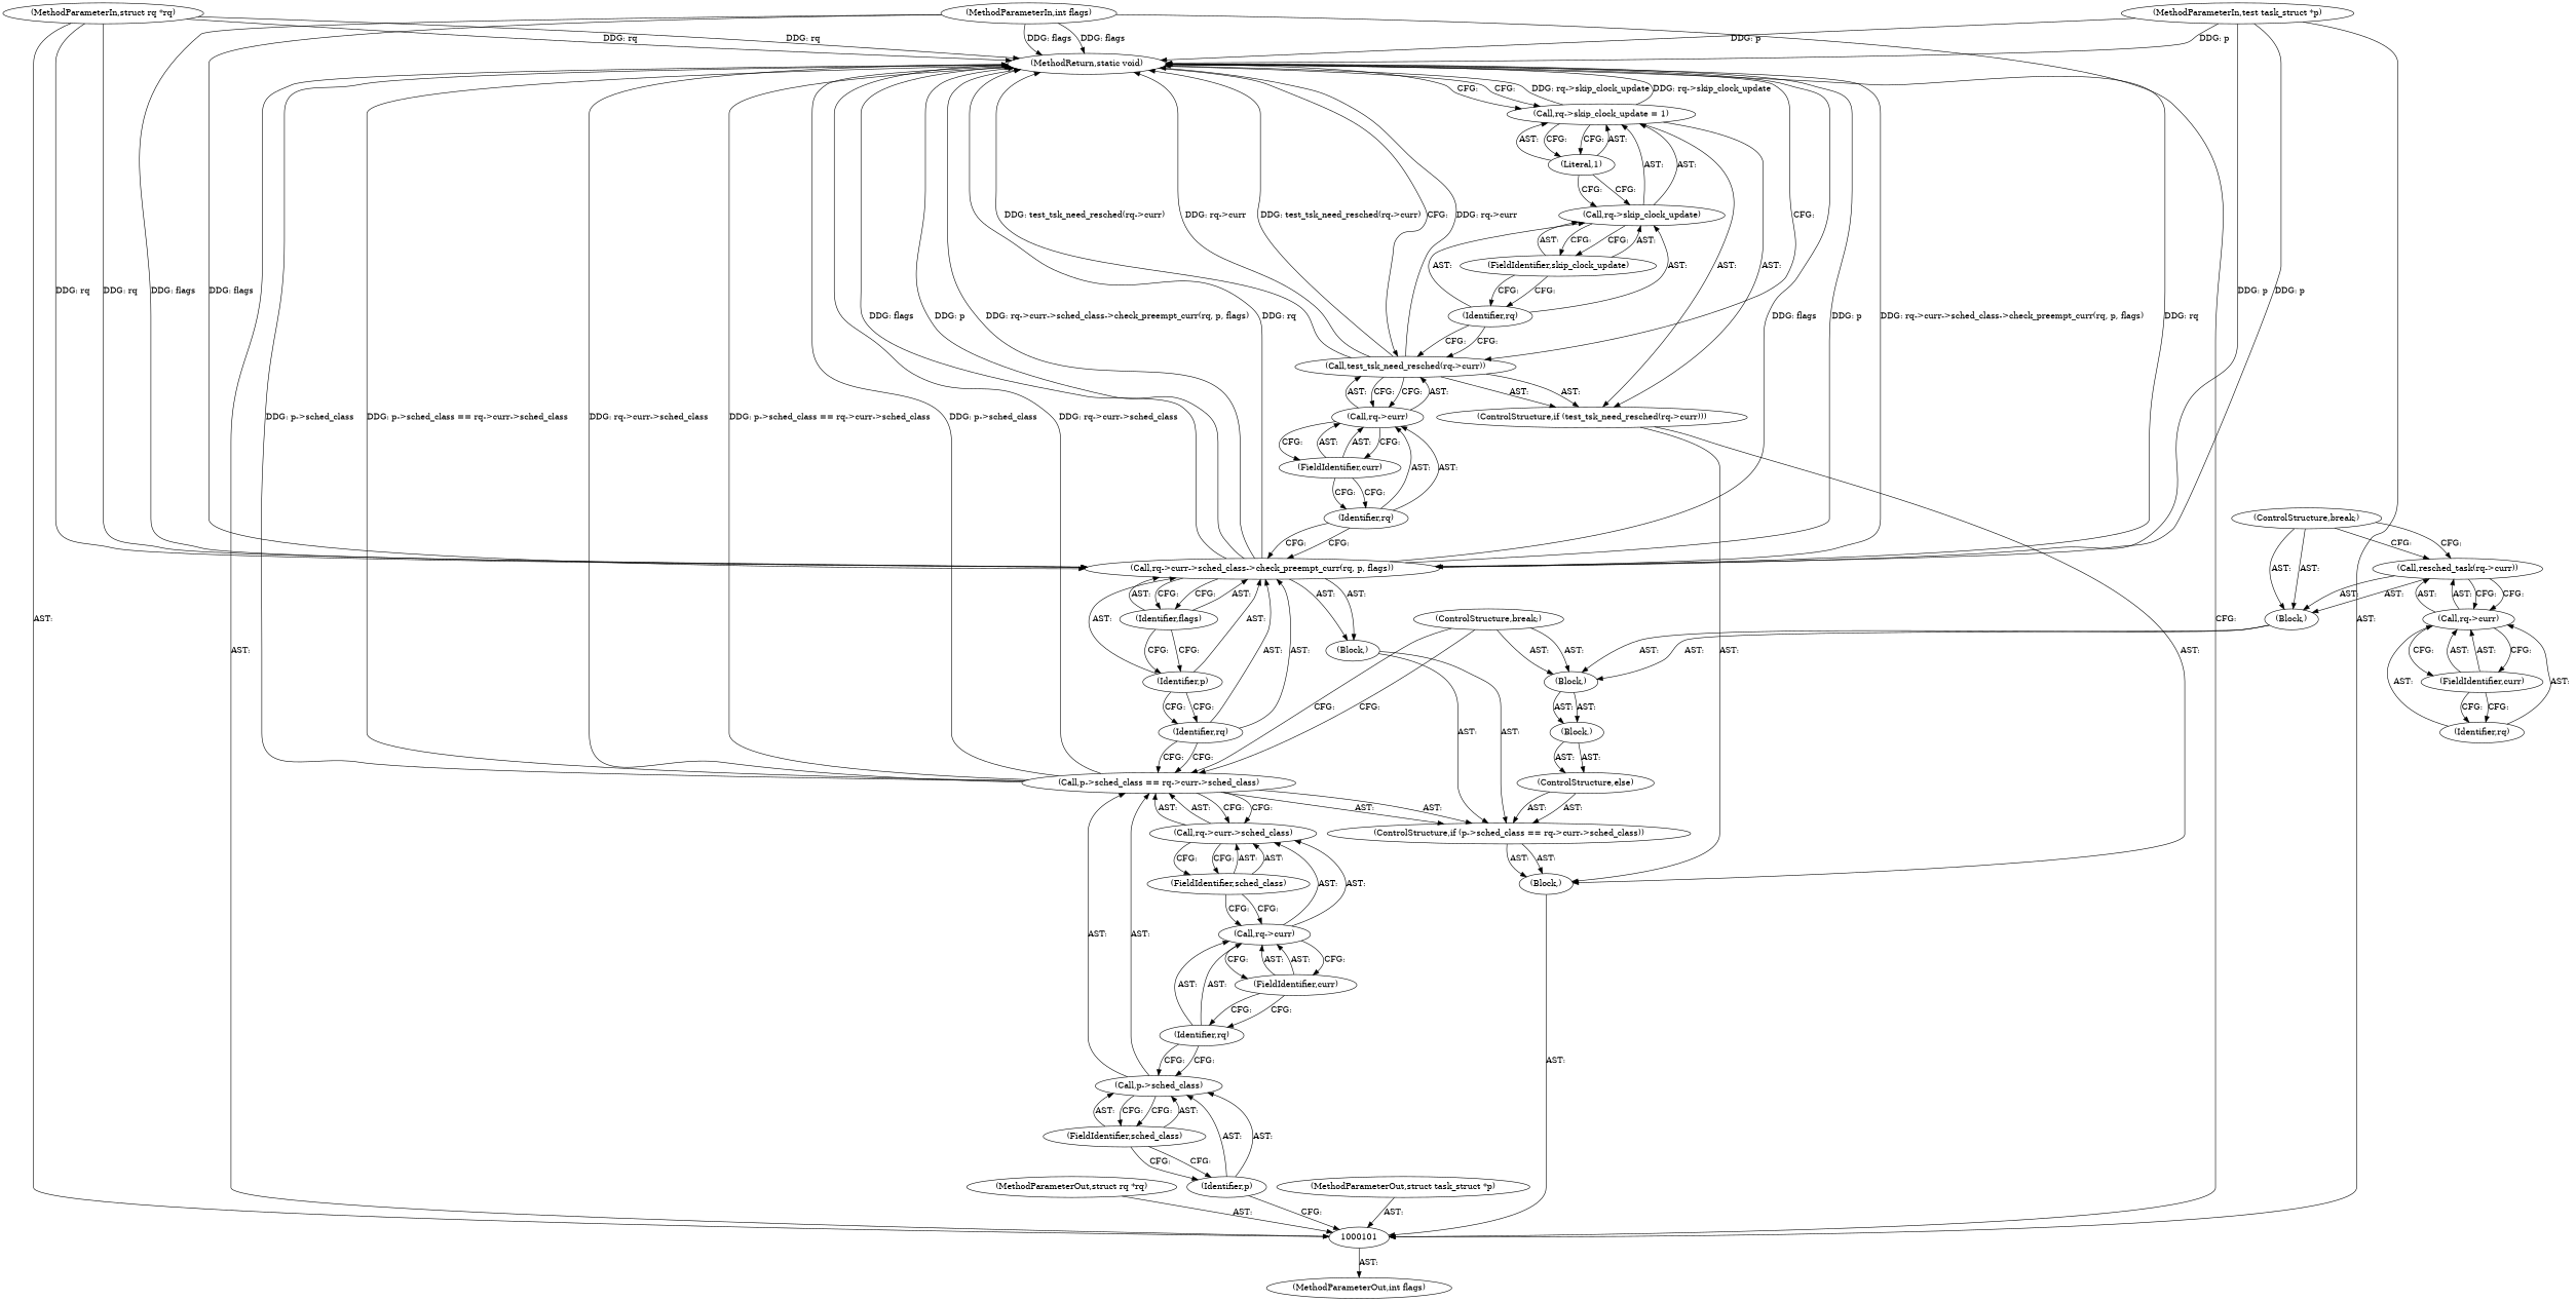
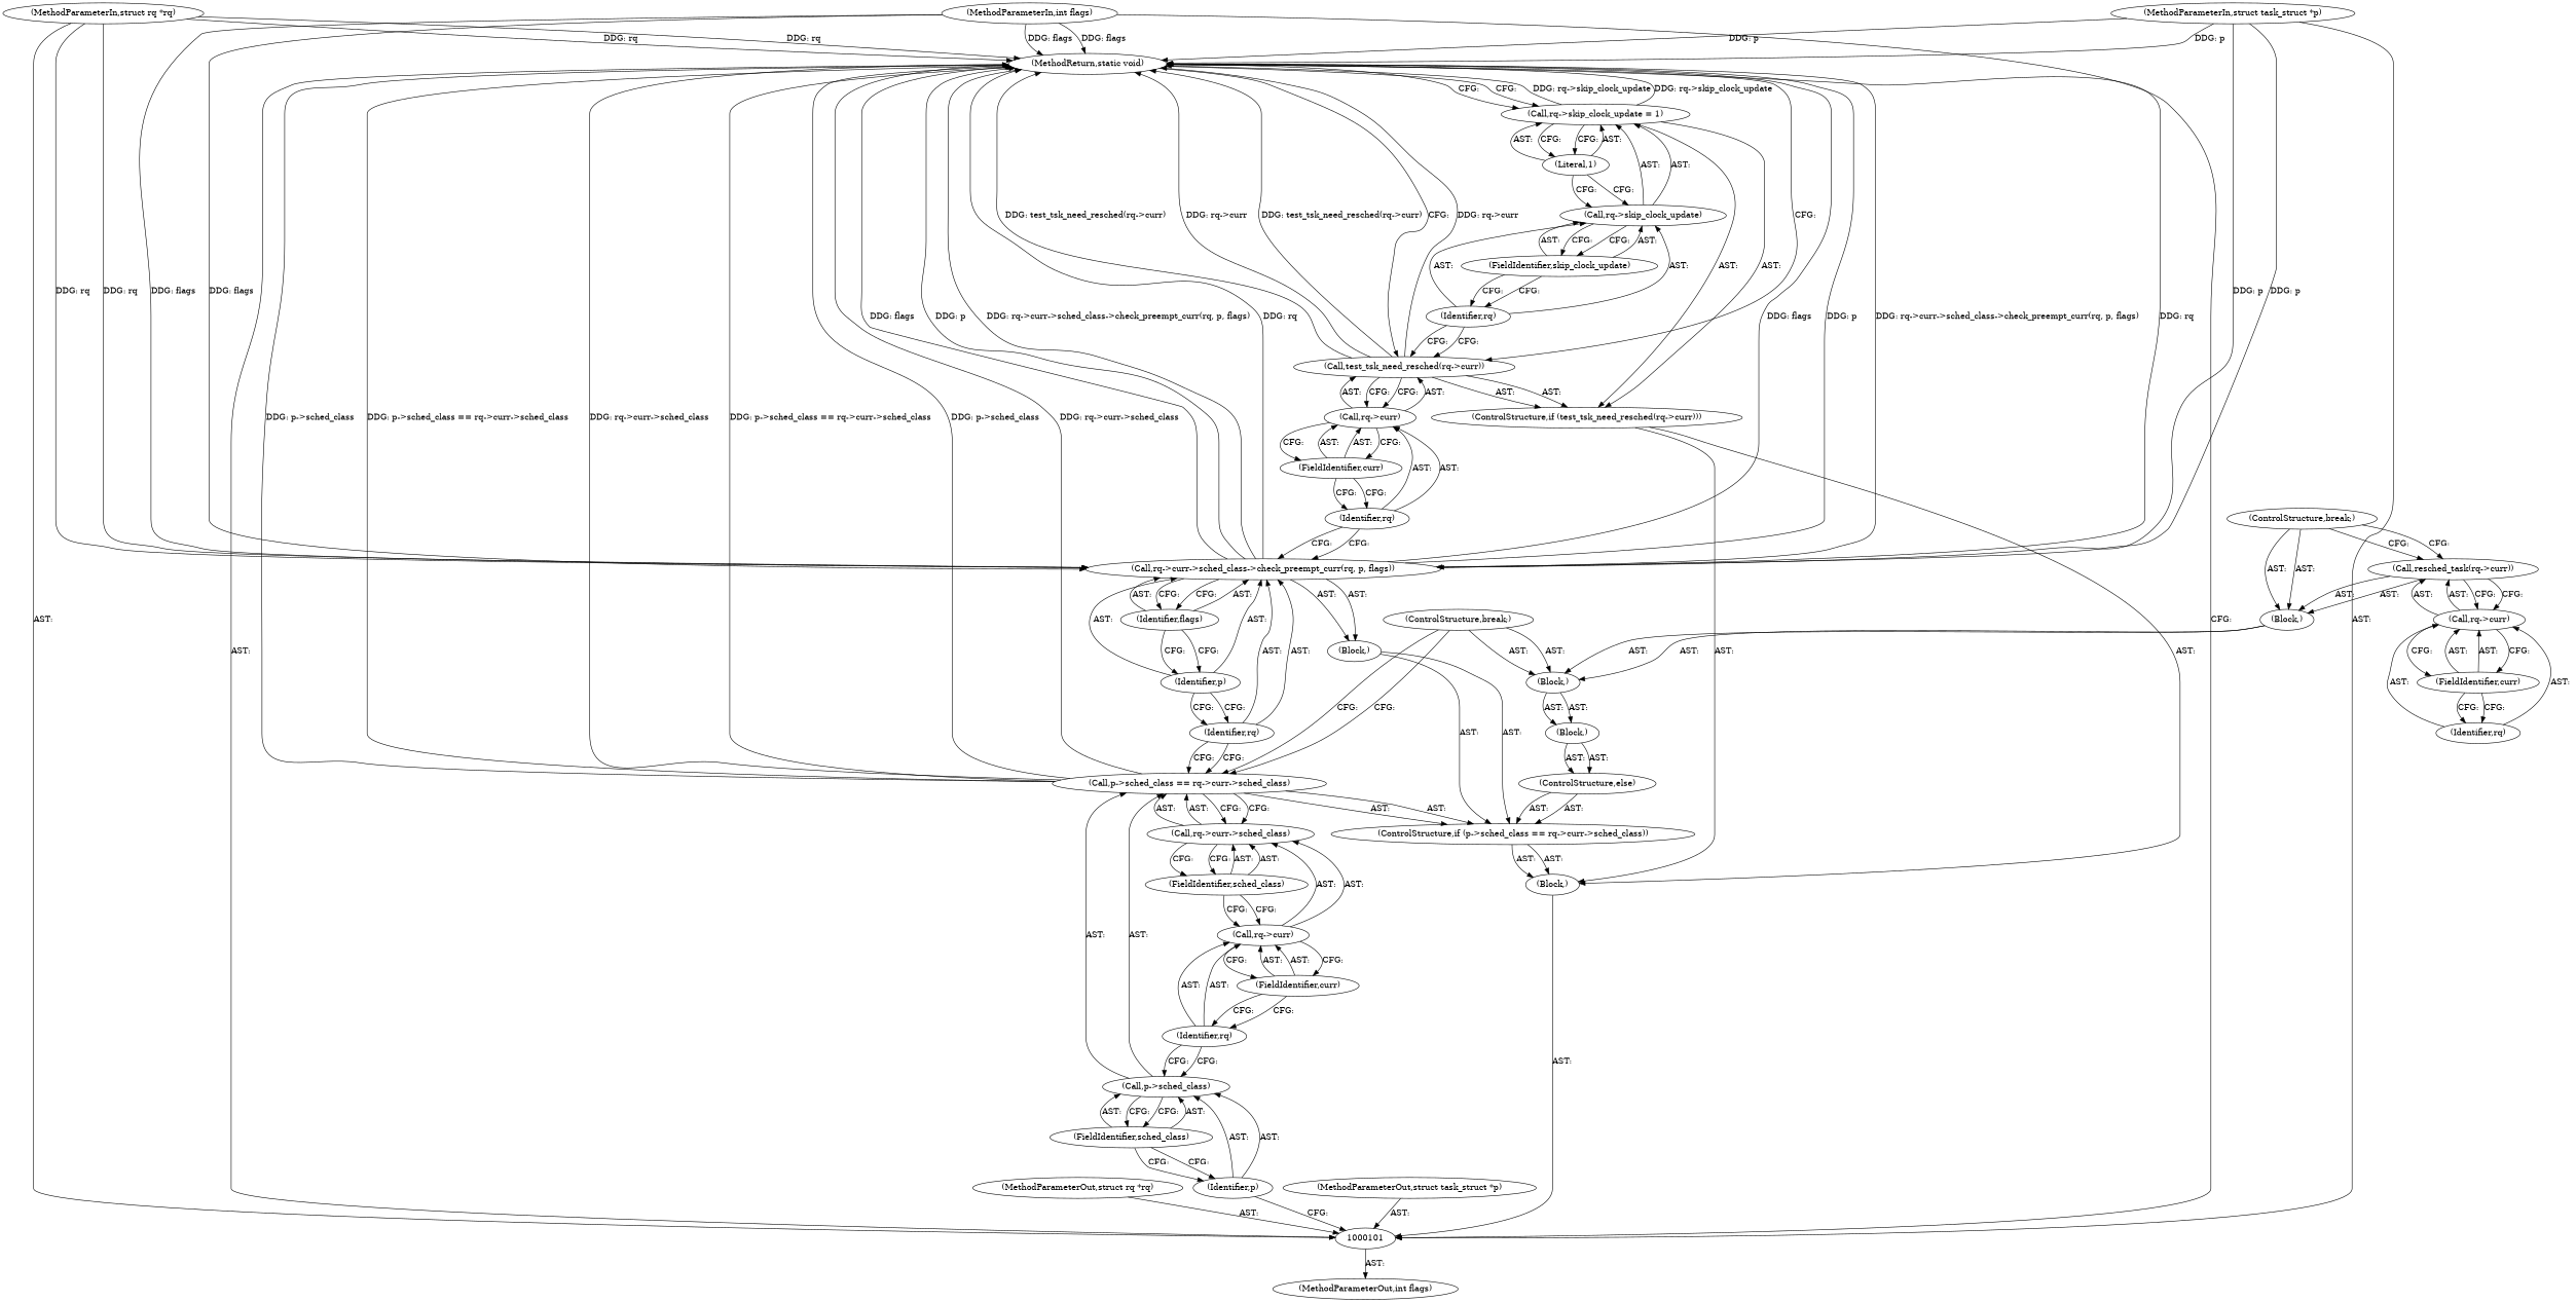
  digraph {
    n1 [label="(MethodReturn,static void)"]
    n2 [label="(Call,test_tsk_need_resched(rq->curr))"]
    n3 [label="(Call,rq->skip_clock_update = 1)"]
    1000101
    n5 [label="(ControlStructure,if (test_tsk_need_resched(rq->curr)))"]
    n6 [label="(Call,rq->curr)"]
    n7 [label="(Literal,1)"]
    n8 [label="(MethodParameterOut,int flags)"]
    n9 [label="(MethodParameterIn,struct rq *rq)"]
    n10 [label="(Call,rq->curr->sched_class->check_preempt_curr(rq, p, flags))"]
    n11 [label="(Block,)"]
    n12 [label="(Identifier,flags)"]
    n13 [label="(MethodParameterOut,struct rq *rq)"]
-   n14 [label="(MethodParameterIn,test task_struct *p)"]
+   n14 [label="(MethodParameterIn,struct task_struct *p)"]
    n15 [label="(MethodParameterOut,struct task_struct *p)"]
    n16 [label="(MethodParameterIn,int flags)"]
    n17 [label="(ControlStructure,break;)"]
    n18 [label="(Call,p->sched_class == rq->curr->sched_class)"]
    n19 [label="(Block,)"]
    n20 [label="(ControlStructure,if (p->sched_class == rq->curr->sched_class))"]
    n21 [label="(Call,rq->curr->sched_class)"]
    n22 [label="(Block,)"]
    n23 [label="(Block,)"]
    n24 [label="(Call,rq->curr)"]
    n25 [label="(FieldIdentifier,curr)"]
    n26 [label="(Call,resched_task(rq->curr))"]
    n27 [label="(Identifier,rq)"]
    n28 [label="(ControlStructure,break;)"]
    n29 [label="(Block,)"]
    n30 [label="(FieldIdentifier,curr)"]
    n31 [label="(Identifier,rq)"]
    n32 [label="(Call,rq->skip_clock_update)"]
    n33 [label="(FieldIdentifier,skip_clock_update)"]
    n34 [label="(Identifier,rq)"]
    n35 [label="(FieldIdentifier,sched_class)"]
    n36 [label="(Call,rq->curr)"]
    n37 [label="(FieldIdentifier,curr)"]
    n38 [label="(Identifier,rq)"]
    n39 [label="(Call,p->sched_class)"]
    n40 [label="(FieldIdentifier,sched_class)"]
    n41 [label="(Identifier,p)"]
    n42 [label="(Identifier,p)"]
    n43 [label="(Identifier,rq)"]
    n44 [label="(ControlStructure,else)"]
    n1 -> n2 [label="CFG: "]
    n1 -> n2 [label="CFG: "]
    n1 -> n3 [label="CFG: "]
    n1 -> n3 [label="CFG: "]
    n1 -> 1000101 [label="AST: "]
    n2 -> n1 [label="DDG: test_tsk_need_resched(rq->curr)"]
    n2 -> n1 [label="DDG: rq->curr"]
    n2 -> n1 [label="DDG: test_tsk_need_resched(rq->curr)"]
    n2 -> n1 [label="DDG: rq->curr"]
    n2 -> n5 [label="AST: "]
    n2 -> n5 [label="AST: "]
    n2 -> n6 [label="CFG: "]
    n2 -> n6 [label="CFG: "]
    n3 -> n1 [label="DDG: rq->skip_clock_update"]
    n3 -> n1 [label="DDG: rq->skip_clock_update"]
    n3 -> n5 [label="AST: "]
    n3 -> n5 [label="AST: "]
    n3 -> n7 [label="CFG: "]
    n3 -> n7 [label="CFG: "]
    1000101 -> n8 [label="AST: "]
    n5 -> n29 [label="AST: "]
    n5 -> n29 [label="AST: "]
    n6 -> n2 [label="AST: "]
    n6 -> n2 [label="AST: "]
    n6 -> n30 [label="CFG: "]
    n6 -> n30 [label="CFG: "]
    n7 -> n3 [label="AST: "]
    n7 -> n3 [label="AST: "]
    n7 -> n32 [label="CFG: "]
    n7 -> n32 [label="CFG: "]
    n9 -> n1 [label="DDG: rq"]
    n9 -> n1 [label="DDG: rq"]
    n9 -> 1000101 [label="AST: "]
    n9 -> n10 [label="DDG: rq"]
    n9 -> n10 [label="DDG: rq"]
    n10 -> n1 [label="DDG: rq->curr->sched_class->check_preempt_curr(rq, p, flags)"]
    n10 -> n1 [label="DDG: rq"]
    n10 -> n1 [label="DDG: flags"]
    n10 -> n1 [label="DDG: p"]
    n10 -> n1 [label="DDG: rq->curr->sched_class->check_preempt_curr(rq, p, flags)"]
    n10 -> n1 [label="DDG: rq"]
    n10 -> n1 [label="DDG: flags"]
    n10 -> n1 [label="DDG: p"]
    n10 -> n11 [label="AST: "]
    n10 -> n11 [label="AST: "]
    n10 -> n12 [label="CFG: "]
    n10 -> n12 [label="CFG: "]
    n11 -> n20 [label="AST: "]
    n11 -> n20 [label="AST: "]
    n12 -> n10 [label="AST: "]
    n12 -> n10 [label="AST: "]
    n12 -> n42 [label="CFG: "]
    n12 -> n42 [label="CFG: "]
    n13 -> 1000101 [label="AST: "]
    n14 -> n1 [label="DDG: p"]
    n14 -> n1 [label="DDG: p"]
    n14 -> 1000101 [label="AST: "]
    n14 -> n10 [label="DDG: p"]
    n14 -> n10 [label="DDG: p"]
    n15 -> 1000101 [label="AST: "]
    n16 -> n1 [label="DDG: flags"]
    n16 -> n1 [label="DDG: flags"]
    n16 -> 1000101 [label="CFG: "]
    n16 -> n10 [label="DDG: flags"]
    n16 -> n10 [label="DDG: flags"]
    n17 -> n18 [label="CFG: "]
    n17 -> n18 [label="CFG: "]
    n17 -> n19 [label="AST: "]
    n17 -> n19 [label="AST: "]
    n18 -> n1 [label="DDG: p->sched_class"]
    n18 -> n1 [label="DDG: p->sched_class == rq->curr->sched_class"]
    n18 -> n1 [label="DDG: rq->curr->sched_class"]
    n18 -> n1 [label="DDG: p->sched_class"]
    n18 -> n1 [label="DDG: p->sched_class == rq->curr->sched_class"]
    n18 -> n1 [label="DDG: rq->curr->sched_class"]
    n18 -> n20 [label="AST: "]
    n18 -> n20 [label="AST: "]
    n18 -> n21 [label="CFG: "]
    n18 -> n21 [label="CFG: "]
    n19 -> n22 [label="AST: "]
    n19 -> n22 [label="AST: "]
    n20 -> n29 [label="AST: "]
    n20 -> n29 [label="AST: "]
    n21 -> n18 [label="AST: "]
    n21 -> n18 [label="AST: "]
    n21 -> n35 [label="CFG: "]
    n21 -> n35 [label="CFG: "]
    n22 -> n44 [label="AST: "]
    n22 -> n44 [label="AST: "]
    n23 -> n19 [label="AST: "]
    n23 -> n19 [label="AST: "]
    n24 -> n25 [label="CFG: "]
    n24 -> n25 [label="CFG: "]
    n24 -> n26 [label="AST: "]
    n24 -> n26 [label="AST: "]
    n25 -> n24 [label="AST: "]
    n25 -> n24 [label="AST: "]
    n25 -> n27 [label="CFG: "]
    n25 -> n27 [label="CFG: "]
    n26 -> n23 [label="AST: "]
    n26 -> n23 [label="AST: "]
    n26 -> n24 [label="CFG: "]
    n26 -> n24 [label="CFG: "]
    n27 -> n24 [label="AST: "]
    n27 -> n24 [label="AST: "]
    n28 -> n23 [label="AST: "]
    n28 -> n23 [label="AST: "]
    n28 -> n26 [label="CFG: "]
    n28 -> n26 [label="CFG: "]
    n29 -> 1000101 [label="AST: "]
    n30 -> n6 [label="AST: "]
    n30 -> n6 [label="AST: "]
    n30 -> n31 [label="CFG: "]
    n30 -> n31 [label="CFG: "]
    n31 -> n6 [label="AST: "]
    n31 -> n6 [label="AST: "]
    n31 -> n10 [label="CFG: "]
    n31 -> n10 [label="CFG: "]
    n32 -> n3 [label="AST: "]
    n32 -> n3 [label="AST: "]
    n32 -> n33 [label="CFG: "]
    n32 -> n33 [label="CFG: "]
    n33 -> n32 [label="AST: "]
    n33 -> n32 [label="AST: "]
    n33 -> n34 [label="CFG: "]
    n33 -> n34 [label="CFG: "]
    n34 -> n2 [label="CFG: "]
    n34 -> n2 [label="CFG: "]
    n34 -> n32 [label="AST: "]
    n34 -> n32 [label="AST: "]
    n35 -> n21 [label="AST: "]
    n35 -> n21 [label="AST: "]
    n35 -> n36 [label="CFG: "]
    n35 -> n36 [label="CFG: "]
    n36 -> n21 [label="AST: "]
    n36 -> n21 [label="AST: "]
    n36 -> n37 [label="CFG: "]
    n36 -> n37 [label="CFG: "]
    n37 -> n36 [label="AST: "]
    n37 -> n36 [label="AST: "]
    n37 -> n38 [label="CFG: "]
    n37 -> n38 [label="CFG: "]
    n38 -> n36 [label="AST: "]
    n38 -> n36 [label="AST: "]
    n38 -> n39 [label="CFG: "]
    n38 -> n39 [label="CFG: "]
    n39 -> n18 [label="AST: "]
    n39 -> n18 [label="AST: "]
    n39 -> n40 [label="CFG: "]
    n39 -> n40 [label="CFG: "]
    n40 -> n39 [label="AST: "]
    n40 -> n39 [label="AST: "]
    n40 -> n41 [label="CFG: "]
    n40 -> n41 [label="CFG: "]
    n41 -> 1000101 [label="CFG: "]
    n41 -> n39 [label="AST: "]
    n41 -> n39 [label="AST: "]
    n42 -> n10 [label="AST: "]
    n42 -> n10 [label="AST: "]
    n42 -> n43 [label="CFG: "]
    n42 -> n43 [label="CFG: "]
    n43 -> n10 [label="AST: "]
    n43 -> n10 [label="AST: "]
    n43 -> n18 [label="CFG: "]
    n43 -> n18 [label="CFG: "]
    n44 -> n20 [label="AST: "]
    n44 -> n20 [label="AST: "]
  }
